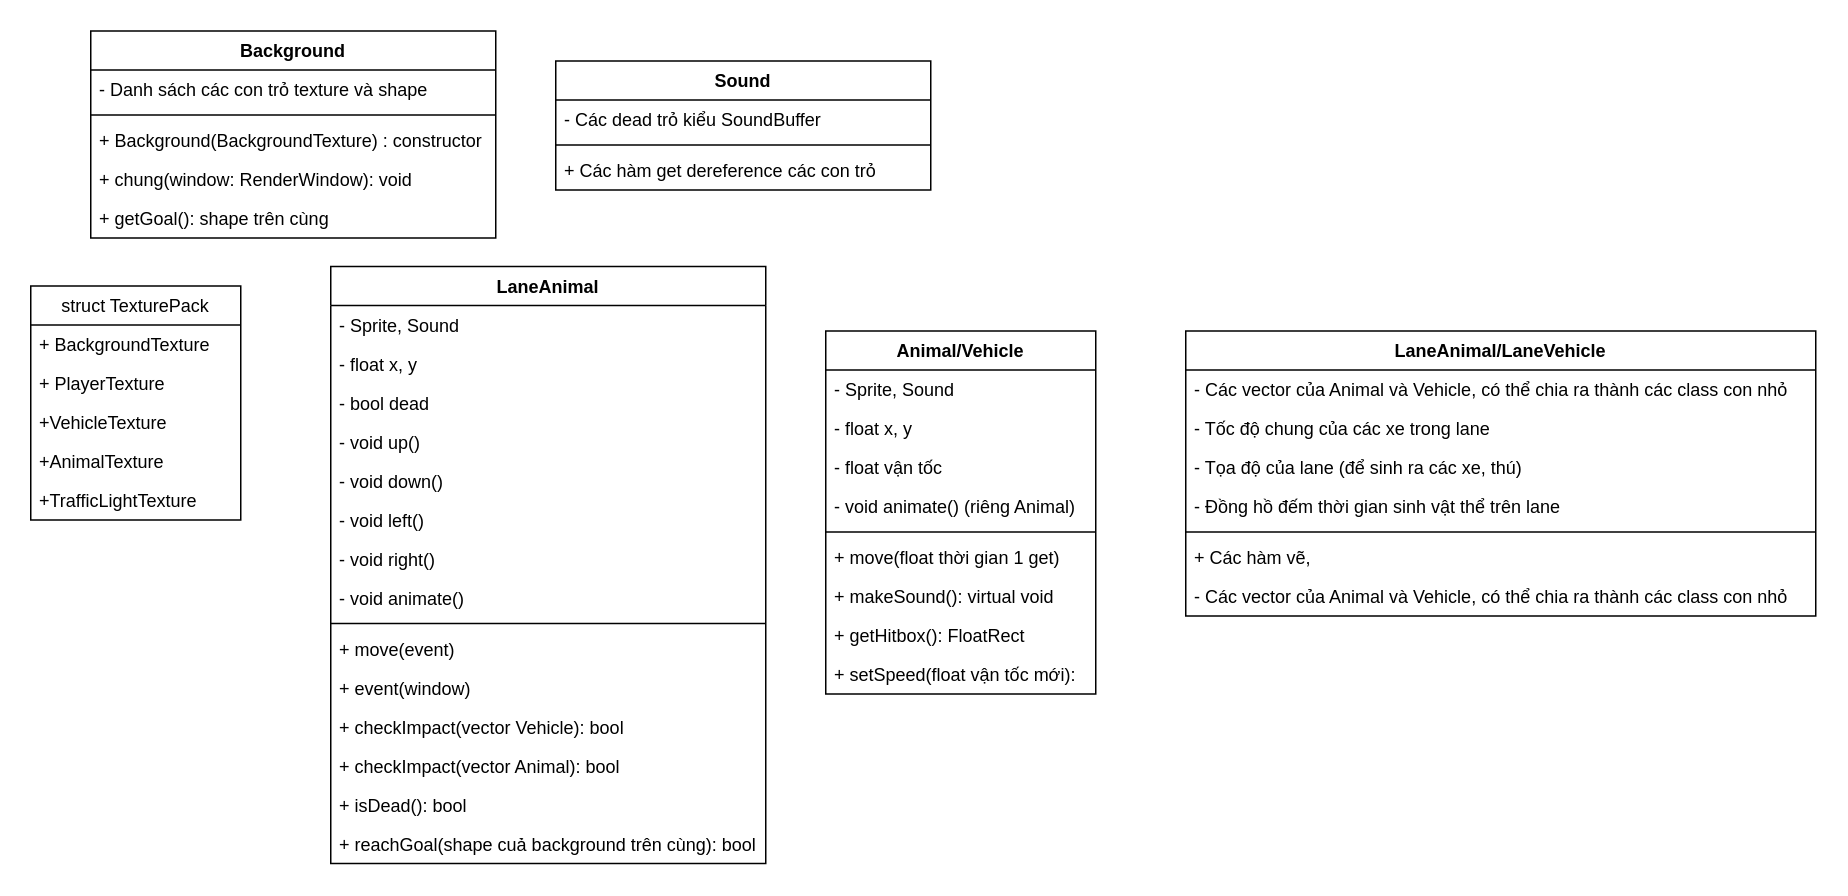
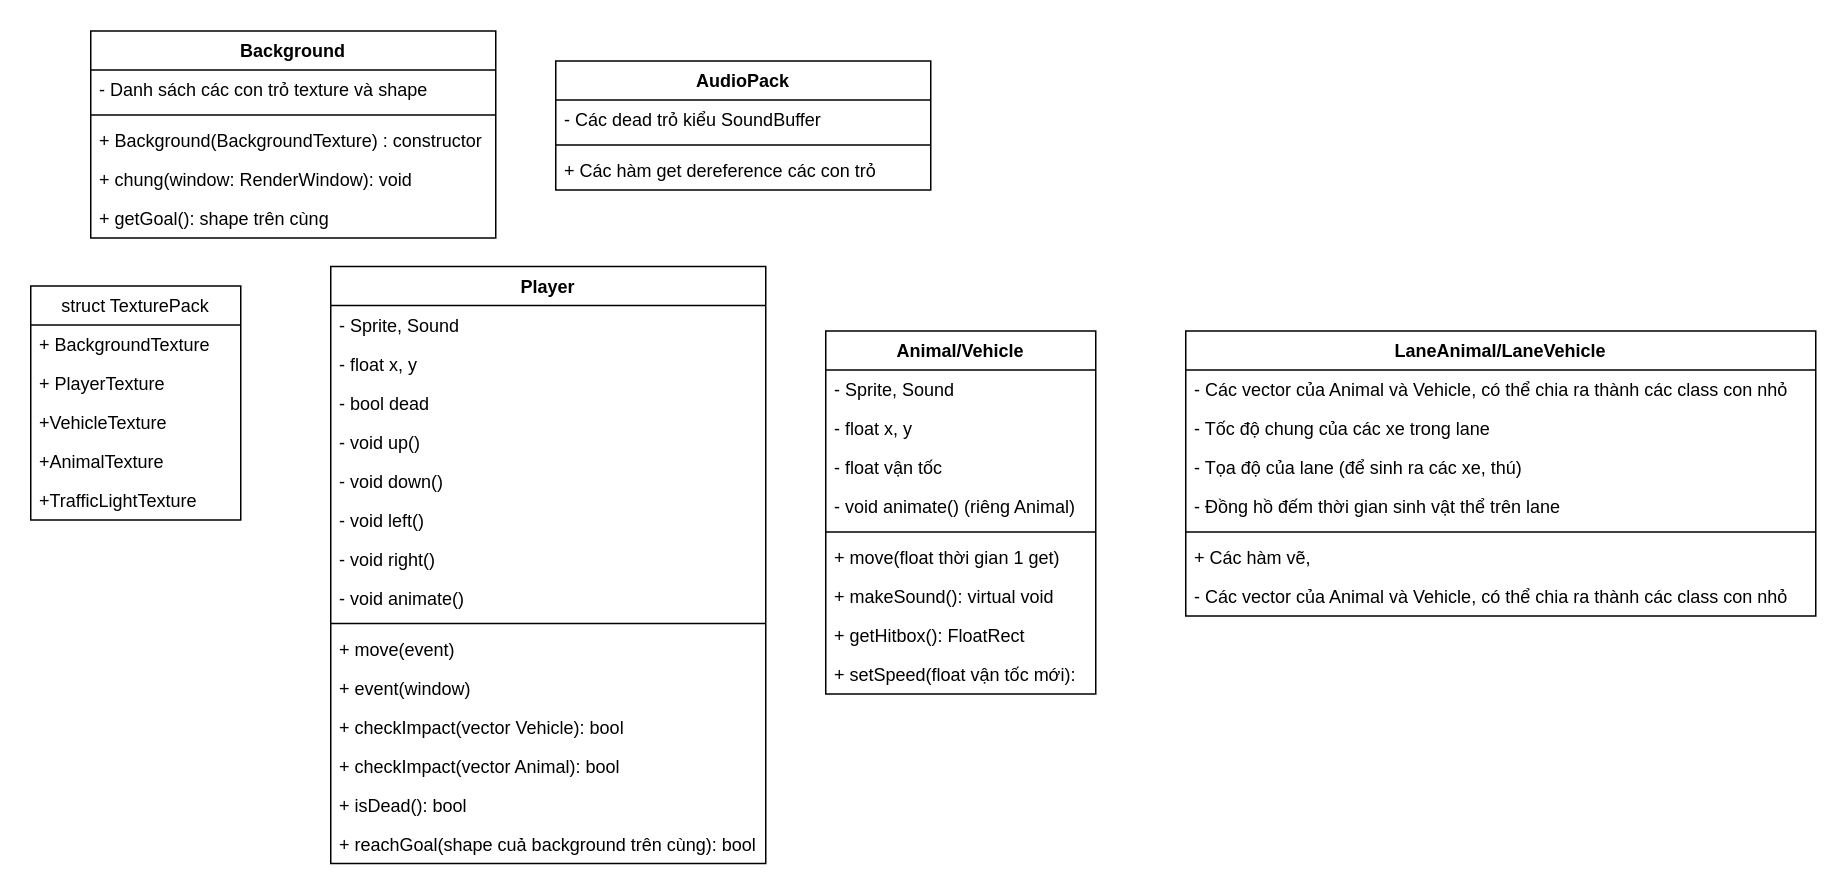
  <mxCell id="0" />
  <mxCell id="1" parent="0" />
- <mxCell id="2" value="Sound" style="swimlane;fontStyle=1;align=center;verticalAlign=top;childLayout=stackLayout;horizontal=1;startSize=26;horizontalStack=0;resizeParent=1;resizeParentMax=0;resizeLast=0;collapsible=1;marginBottom=0;" parent="1" vertex="1"><mxGeometry x="370" y="40" width="250" height="86" as="geometry" /></mxCell>
+ <mxCell id="2" value="AudioPack" style="swimlane;fontStyle=1;align=center;verticalAlign=top;childLayout=stackLayout;horizontal=1;startSize=26;horizontalStack=0;resizeParent=1;resizeParentMax=0;resizeLast=0;collapsible=1;marginBottom=0;" parent="1" vertex="1"><mxGeometry x="370" y="40" width="250" height="86" as="geometry" /></mxCell>
  <mxCell id="3" value="- Các dead trỏ kiểu SoundBuffer" style="text;strokeColor=none;fillColor=none;align=left;verticalAlign=top;spacingLeft=4;spacingRight=4;overflow=hidden;rotatable=0;points=[[0,0.5],[1,0.5]];portConstraint=eastwest;" parent="2" vertex="1"><mxGeometry y="26" width="250" height="26" as="geometry" /></mxCell>
  <mxCell id="4" value="" style="line;strokeWidth=1;fillColor=none;align=left;verticalAlign=middle;spacingTop=-1;spacingLeft=3;spacingRight=3;rotatable=0;labelPosition=right;points=[];portConstraint=eastwest;" parent="2" vertex="1"><mxGeometry y="52" width="250" height="8" as="geometry" /></mxCell>
  <mxCell id="5" value="+ Các hàm get dereference các con trỏ" style="text;strokeColor=none;fillColor=none;align=left;verticalAlign=top;spacingLeft=4;spacingRight=4;overflow=hidden;rotatable=0;points=[[0,0.5],[1,0.5]];portConstraint=eastwest;" parent="2" vertex="1"><mxGeometry y="60" width="250" height="26" as="geometry" /></mxCell>
  <mxCell id="6" value="Background" style="swimlane;fontStyle=1;align=center;verticalAlign=top;childLayout=stackLayout;horizontal=1;startSize=26;horizontalStack=0;resizeParent=1;resizeParentMax=0;resizeLast=0;collapsible=1;marginBottom=0;" parent="1" vertex="1"><mxGeometry x="60" y="20" width="270" height="138" as="geometry" /></mxCell>
  <mxCell id="7" value="- Danh sách các con trỏ texture và shape" style="text;strokeColor=none;fillColor=none;align=left;verticalAlign=top;spacingLeft=4;spacingRight=4;overflow=hidden;rotatable=0;points=[[0,0.5],[1,0.5]];portConstraint=eastwest;" parent="6" vertex="1"><mxGeometry y="26" width="270" height="26" as="geometry" /></mxCell>
  <mxCell id="8" value="" style="line;strokeWidth=1;fillColor=none;align=left;verticalAlign=middle;spacingTop=-1;spacingLeft=3;spacingRight=3;rotatable=0;labelPosition=right;points=[];portConstraint=eastwest;" parent="6" vertex="1"><mxGeometry y="52" width="270" height="8" as="geometry" /></mxCell>
  <mxCell id="9" value="+ Background(BackgroundTexture) : constructor" style="text;strokeColor=none;fillColor=none;align=left;verticalAlign=top;spacingLeft=4;spacingRight=4;overflow=hidden;rotatable=0;points=[[0,0.5],[1,0.5]];portConstraint=eastwest;" parent="6" vertex="1"><mxGeometry y="60" width="270" height="26" as="geometry" /></mxCell>
  <mxCell id="10" value="+ chung(window: RenderWindow): void" style="text;strokeColor=none;fillColor=none;align=left;verticalAlign=top;spacingLeft=4;spacingRight=4;overflow=hidden;rotatable=0;points=[[0,0.5],[1,0.5]];portConstraint=eastwest;" parent="6" vertex="1"><mxGeometry y="86" width="270" height="26" as="geometry" /></mxCell>
  <mxCell id="11" value="+ getGoal(): shape trên cùng" style="text;strokeColor=none;fillColor=none;align=left;verticalAlign=top;spacingLeft=4;spacingRight=4;overflow=hidden;rotatable=0;points=[[0,0.5],[1,0.5]];portConstraint=eastwest;" parent="6" vertex="1"><mxGeometry y="112" width="270" height="26" as="geometry" /></mxCell>
  <mxCell id="12" value="struct TexturePack" style="swimlane;fontStyle=0;childLayout=stackLayout;horizontal=1;startSize=26;fillColor=none;horizontalStack=0;resizeParent=1;resizeParentMax=0;resizeLast=0;collapsible=1;marginBottom=0;" parent="1" vertex="1"><mxGeometry x="20" y="190" width="140" height="156" as="geometry" /></mxCell>
  <mxCell id="13" value="+ BackgroundTexture" style="text;strokeColor=none;fillColor=none;align=left;verticalAlign=top;spacingLeft=4;spacingRight=4;overflow=hidden;rotatable=0;points=[[0,0.5],[1,0.5]];portConstraint=eastwest;" parent="12" vertex="1"><mxGeometry y="26" width="140" height="26" as="geometry" /></mxCell>
  <mxCell id="14" value="+ PlayerTexture" style="text;strokeColor=none;fillColor=none;align=left;verticalAlign=top;spacingLeft=4;spacingRight=4;overflow=hidden;rotatable=0;points=[[0,0.5],[1,0.5]];portConstraint=eastwest;" parent="12" vertex="1"><mxGeometry y="52" width="140" height="26" as="geometry" /></mxCell>
  <mxCell id="15" value="+VehicleTexture" style="text;strokeColor=none;fillColor=none;align=left;verticalAlign=top;spacingLeft=4;spacingRight=4;overflow=hidden;rotatable=0;points=[[0,0.5],[1,0.5]];portConstraint=eastwest;" parent="12" vertex="1"><mxGeometry y="78" width="140" height="26" as="geometry" /></mxCell>
  <mxCell id="16" value="+AnimalTexture" style="text;strokeColor=none;fillColor=none;align=left;verticalAlign=top;spacingLeft=4;spacingRight=4;overflow=hidden;rotatable=0;points=[[0,0.5],[1,0.5]];portConstraint=eastwest;" parent="12" vertex="1"><mxGeometry y="104" width="140" height="26" as="geometry" /></mxCell>
  <mxCell id="17" value="+TrafficLightTexture" style="text;strokeColor=none;fillColor=none;align=left;verticalAlign=top;spacingLeft=4;spacingRight=4;overflow=hidden;rotatable=0;points=[[0,0.5],[1,0.5]];portConstraint=eastwest;" parent="12" vertex="1"><mxGeometry y="130" width="140" height="26" as="geometry" /></mxCell>
  <mxCell id="18" value="Animal/Vehicle" style="swimlane;fontStyle=1;align=center;verticalAlign=top;childLayout=stackLayout;horizontal=1;startSize=26;horizontalStack=0;resizeParent=1;resizeParentMax=0;resizeLast=0;collapsible=1;marginBottom=0;" parent="1" vertex="1"><mxGeometry x="550" y="220" width="180" height="242" as="geometry" /></mxCell>
  <mxCell id="19" value="- Sprite, Sound" style="text;strokeColor=none;fillColor=none;align=left;verticalAlign=top;spacingLeft=4;spacingRight=4;overflow=hidden;rotatable=0;points=[[0,0.5],[1,0.5]];portConstraint=eastwest;" parent="18" vertex="1"><mxGeometry y="26" width="180" height="26" as="geometry" /></mxCell>
  <mxCell id="20" value="- float x, y" style="text;strokeColor=none;fillColor=none;align=left;verticalAlign=top;spacingLeft=4;spacingRight=4;overflow=hidden;rotatable=0;points=[[0,0.5],[1,0.5]];portConstraint=eastwest;" parent="18" vertex="1"><mxGeometry y="52" width="180" height="26" as="geometry" /></mxCell>
  <mxCell id="21" value="- float vận tốc" style="text;strokeColor=none;fillColor=none;align=left;verticalAlign=top;spacingLeft=4;spacingRight=4;overflow=hidden;rotatable=0;points=[[0,0.5],[1,0.5]];portConstraint=eastwest;" parent="18" vertex="1"><mxGeometry y="78" width="180" height="26" as="geometry" /></mxCell>
  <mxCell id="22" value="- void animate() (riêng Animal)" style="text;strokeColor=none;fillColor=none;align=left;verticalAlign=top;spacingLeft=4;spacingRight=4;overflow=hidden;rotatable=0;points=[[0,0.5],[1,0.5]];portConstraint=eastwest;" parent="18" vertex="1"><mxGeometry y="104" width="180" height="26" as="geometry" /></mxCell>
  <mxCell id="23" value="" style="line;strokeWidth=1;fillColor=none;align=left;verticalAlign=middle;spacingTop=-1;spacingLeft=3;spacingRight=3;rotatable=0;labelPosition=right;points=[];portConstraint=eastwest;" parent="18" vertex="1"><mxGeometry y="130" width="180" height="8" as="geometry" /></mxCell>
  <mxCell id="24" value="+ move(float thời gian 1 get)" style="text;strokeColor=none;fillColor=none;align=left;verticalAlign=top;spacingLeft=4;spacingRight=4;overflow=hidden;rotatable=0;points=[[0,0.5],[1,0.5]];portConstraint=eastwest;" parent="18" vertex="1"><mxGeometry y="138" width="180" height="26" as="geometry" /></mxCell>
  <mxCell id="25" value="+ makeSound(): virtual void" style="text;strokeColor=none;fillColor=none;align=left;verticalAlign=top;spacingLeft=4;spacingRight=4;overflow=hidden;rotatable=0;points=[[0,0.5],[1,0.5]];portConstraint=eastwest;" parent="18" vertex="1"><mxGeometry y="164" width="180" height="26" as="geometry" /></mxCell>
  <mxCell id="26" value="+ getHitbox(): FloatRect" style="text;strokeColor=none;fillColor=none;align=left;verticalAlign=top;spacingLeft=4;spacingRight=4;overflow=hidden;rotatable=0;points=[[0,0.5],[1,0.5]];portConstraint=eastwest;" parent="18" vertex="1"><mxGeometry y="190" width="180" height="26" as="geometry" /></mxCell>
  <mxCell id="27" value="+ setSpeed(float vận tốc mới):" style="text;strokeColor=none;fillColor=none;align=left;verticalAlign=top;spacingLeft=4;spacingRight=4;overflow=hidden;rotatable=0;points=[[0,0.5],[1,0.5]];portConstraint=eastwest;" parent="18" vertex="1"><mxGeometry y="216" width="180" height="26" as="geometry" /></mxCell>
  <mxCell id="28" value="LaneAnimal/LaneVehicle" style="swimlane;fontStyle=1;align=center;verticalAlign=top;childLayout=stackLayout;horizontal=1;startSize=26;horizontalStack=0;resizeParent=1;resizeParentMax=0;resizeLast=0;collapsible=1;marginBottom=0;" parent="1" vertex="1"><mxGeometry x="790" y="220" width="420" height="190" as="geometry" /></mxCell>
  <mxCell id="29" value="- Các vector của Animal và Vehicle, có thể chia ra thành các class con nhỏ" style="text;strokeColor=none;fillColor=none;align=left;verticalAlign=top;spacingLeft=4;spacingRight=4;overflow=hidden;rotatable=0;points=[[0,0.5],[1,0.5]];portConstraint=eastwest;" parent="28" vertex="1"><mxGeometry y="26" width="420" height="26" as="geometry" /></mxCell>
  <mxCell id="30" value="- Tốc độ chung của các xe trong lane" style="text;strokeColor=none;fillColor=none;align=left;verticalAlign=top;spacingLeft=4;spacingRight=4;overflow=hidden;rotatable=0;points=[[0,0.5],[1,0.5]];portConstraint=eastwest;" parent="28" vertex="1"><mxGeometry y="52" width="420" height="26" as="geometry" /></mxCell>
  <mxCell id="31" value="- Tọa độ của lane (để sinh ra các xe, thú)" style="text;strokeColor=none;fillColor=none;align=left;verticalAlign=top;spacingLeft=4;spacingRight=4;overflow=hidden;rotatable=0;points=[[0,0.5],[1,0.5]];portConstraint=eastwest;" parent="28" vertex="1"><mxGeometry y="78" width="420" height="26" as="geometry" /></mxCell>
  <mxCell id="32" value="- Đồng hồ đếm thời gian sinh vật thể trên lane" style="text;strokeColor=none;fillColor=none;align=left;verticalAlign=top;spacingLeft=4;spacingRight=4;overflow=hidden;rotatable=0;points=[[0,0.5],[1,0.5]];portConstraint=eastwest;" parent="28" vertex="1"><mxGeometry y="104" width="420" height="26" as="geometry" /></mxCell>
  <mxCell id="33" value="" style="line;strokeWidth=1;fillColor=none;align=left;verticalAlign=middle;spacingTop=-1;spacingLeft=3;spacingRight=3;rotatable=0;labelPosition=right;points=[];portConstraint=eastwest;" parent="28" vertex="1"><mxGeometry y="130" width="420" height="8" as="geometry" /></mxCell>
  <mxCell id="34" value="+ Các hàm vẽ," style="text;strokeColor=none;fillColor=none;align=left;verticalAlign=top;spacingLeft=4;spacingRight=4;overflow=hidden;rotatable=0;points=[[0,0.5],[1,0.5]];portConstraint=eastwest;" parent="28" vertex="1"><mxGeometry y="138" width="420" height="26" as="geometry" /></mxCell>
  <mxCell id="35" value="- Các vector của Animal và Vehicle, có thể chia ra thành các class con nhỏ" style="text;strokeColor=none;fillColor=none;align=left;verticalAlign=top;spacingLeft=4;spacingRight=4;overflow=hidden;rotatable=0;points=[[0,0.5],[1,0.5]];portConstraint=eastwest;" parent="28" vertex="1"><mxGeometry y="164" width="420" height="26" as="geometry" /></mxCell>
- <mxCell id="36" value="LaneAnimal" style="swimlane;fontStyle=1;align=center;verticalAlign=top;childLayout=stackLayout;horizontal=1;startSize=26;horizontalStack=0;resizeParent=1;resizeParentMax=0;resizeLast=0;collapsible=1;marginBottom=0;" parent="1" vertex="1"><mxGeometry x="220" y="177" width="290" height="398" as="geometry" /></mxCell>
+ <mxCell id="36" value="Player" style="swimlane;fontStyle=1;align=center;verticalAlign=top;childLayout=stackLayout;horizontal=1;startSize=26;horizontalStack=0;resizeParent=1;resizeParentMax=0;resizeLast=0;collapsible=1;marginBottom=0;" parent="1" vertex="1"><mxGeometry x="220" y="177" width="290" height="398" as="geometry" /></mxCell>
  <mxCell id="37" value="- Sprite, Sound" style="text;strokeColor=none;fillColor=none;align=left;verticalAlign=top;spacingLeft=4;spacingRight=4;overflow=hidden;rotatable=0;points=[[0,0.5],[1,0.5]];portConstraint=eastwest;" parent="36" vertex="1"><mxGeometry y="26" width="290" height="26" as="geometry" /></mxCell>
  <mxCell id="38" value="- float x, y" style="text;strokeColor=none;fillColor=none;align=left;verticalAlign=top;spacingLeft=4;spacingRight=4;overflow=hidden;rotatable=0;points=[[0,0.5],[1,0.5]];portConstraint=eastwest;" parent="36" vertex="1"><mxGeometry y="52" width="290" height="26" as="geometry" /></mxCell>
  <mxCell id="39" value="- bool dead" style="text;strokeColor=none;fillColor=none;align=left;verticalAlign=top;spacingLeft=4;spacingRight=4;overflow=hidden;rotatable=0;points=[[0,0.5],[1,0.5]];portConstraint=eastwest;" parent="36" vertex="1"><mxGeometry y="78" width="290" height="26" as="geometry" /></mxCell>
  <mxCell id="40" value="- void up()" style="text;strokeColor=none;fillColor=none;align=left;verticalAlign=top;spacingLeft=4;spacingRight=4;overflow=hidden;rotatable=0;points=[[0,0.5],[1,0.5]];portConstraint=eastwest;" parent="36" vertex="1"><mxGeometry y="104" width="290" height="26" as="geometry" /></mxCell>
  <mxCell id="41" value="- void down()" style="text;strokeColor=none;fillColor=none;align=left;verticalAlign=top;spacingLeft=4;spacingRight=4;overflow=hidden;rotatable=0;points=[[0,0.5],[1,0.5]];portConstraint=eastwest;" parent="36" vertex="1"><mxGeometry y="130" width="290" height="26" as="geometry" /></mxCell>
  <mxCell id="42" value="- void left()" style="text;strokeColor=none;fillColor=none;align=left;verticalAlign=top;spacingLeft=4;spacingRight=4;overflow=hidden;rotatable=0;points=[[0,0.5],[1,0.5]];portConstraint=eastwest;" parent="36" vertex="1"><mxGeometry y="156" width="290" height="26" as="geometry" /></mxCell>
  <mxCell id="43" value="- void right()" style="text;strokeColor=none;fillColor=none;align=left;verticalAlign=top;spacingLeft=4;spacingRight=4;overflow=hidden;rotatable=0;points=[[0,0.5],[1,0.5]];portConstraint=eastwest;" parent="36" vertex="1"><mxGeometry y="182" width="290" height="26" as="geometry" /></mxCell>
  <mxCell id="44" value="- void animate()" style="text;strokeColor=none;fillColor=none;align=left;verticalAlign=top;spacingLeft=4;spacingRight=4;overflow=hidden;rotatable=0;points=[[0,0.5],[1,0.5]];portConstraint=eastwest;" parent="36" vertex="1"><mxGeometry y="208" width="290" height="26" as="geometry" /></mxCell>
  <mxCell id="45" value="" style="line;strokeWidth=1;fillColor=none;align=left;verticalAlign=middle;spacingTop=-1;spacingLeft=3;spacingRight=3;rotatable=0;labelPosition=right;points=[];portConstraint=eastwest;" parent="36" vertex="1"><mxGeometry y="234" width="290" height="8" as="geometry" /></mxCell>
  <mxCell id="46" value="+ move(event)" style="text;strokeColor=none;fillColor=none;align=left;verticalAlign=top;spacingLeft=4;spacingRight=4;overflow=hidden;rotatable=0;points=[[0,0.5],[1,0.5]];portConstraint=eastwest;" parent="36" vertex="1"><mxGeometry y="242" width="290" height="26" as="geometry" /></mxCell>
  <mxCell id="47" value="+ event(window)" style="text;strokeColor=none;fillColor=none;align=left;verticalAlign=top;spacingLeft=4;spacingRight=4;overflow=hidden;rotatable=0;points=[[0,0.5],[1,0.5]];portConstraint=eastwest;" parent="36" vertex="1"><mxGeometry y="268" width="290" height="26" as="geometry" /></mxCell>
  <mxCell id="48" value="+ checkImpact(vector Vehicle): bool" style="text;strokeColor=none;fillColor=none;align=left;verticalAlign=top;spacingLeft=4;spacingRight=4;overflow=hidden;rotatable=0;points=[[0,0.5],[1,0.5]];portConstraint=eastwest;" parent="36" vertex="1"><mxGeometry y="294" width="290" height="26" as="geometry" /></mxCell>
  <mxCell id="49" value="+ checkImpact(vector Animal): bool" style="text;strokeColor=none;fillColor=none;align=left;verticalAlign=top;spacingLeft=4;spacingRight=4;overflow=hidden;rotatable=0;points=[[0,0.5],[1,0.5]];portConstraint=eastwest;" parent="36" vertex="1"><mxGeometry y="320" width="290" height="26" as="geometry" /></mxCell>
  <mxCell id="50" value="+ isDead(): bool" style="text;strokeColor=none;fillColor=none;align=left;verticalAlign=top;spacingLeft=4;spacingRight=4;overflow=hidden;rotatable=0;points=[[0,0.5],[1,0.5]];portConstraint=eastwest;" parent="36" vertex="1"><mxGeometry y="346" width="290" height="26" as="geometry" /></mxCell>
  <mxCell id="51" value="+ reachGoal(shape cuả background trên cùng): bool" style="text;strokeColor=none;fillColor=none;align=left;verticalAlign=top;spacingLeft=4;spacingRight=4;overflow=hidden;rotatable=0;points=[[0,0.5],[1,0.5]];portConstraint=eastwest;" parent="36" vertex="1"><mxGeometry y="372" width="290" height="26" as="geometry" /></mxCell>
